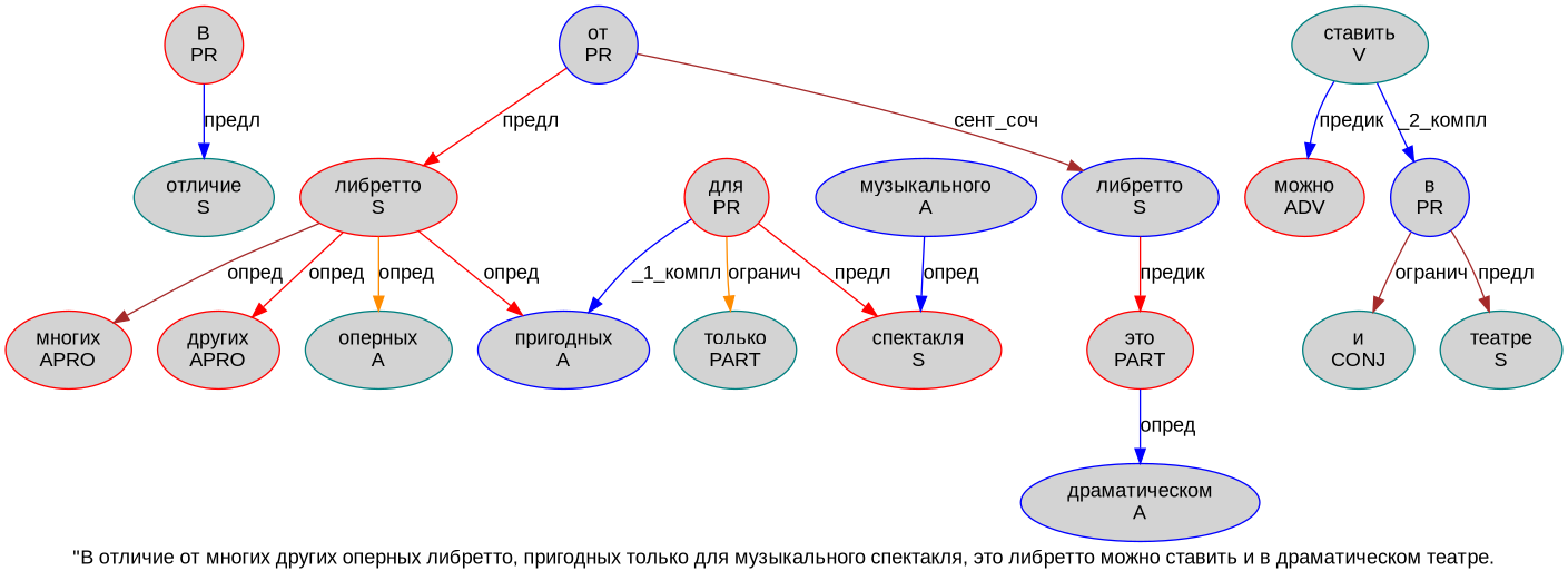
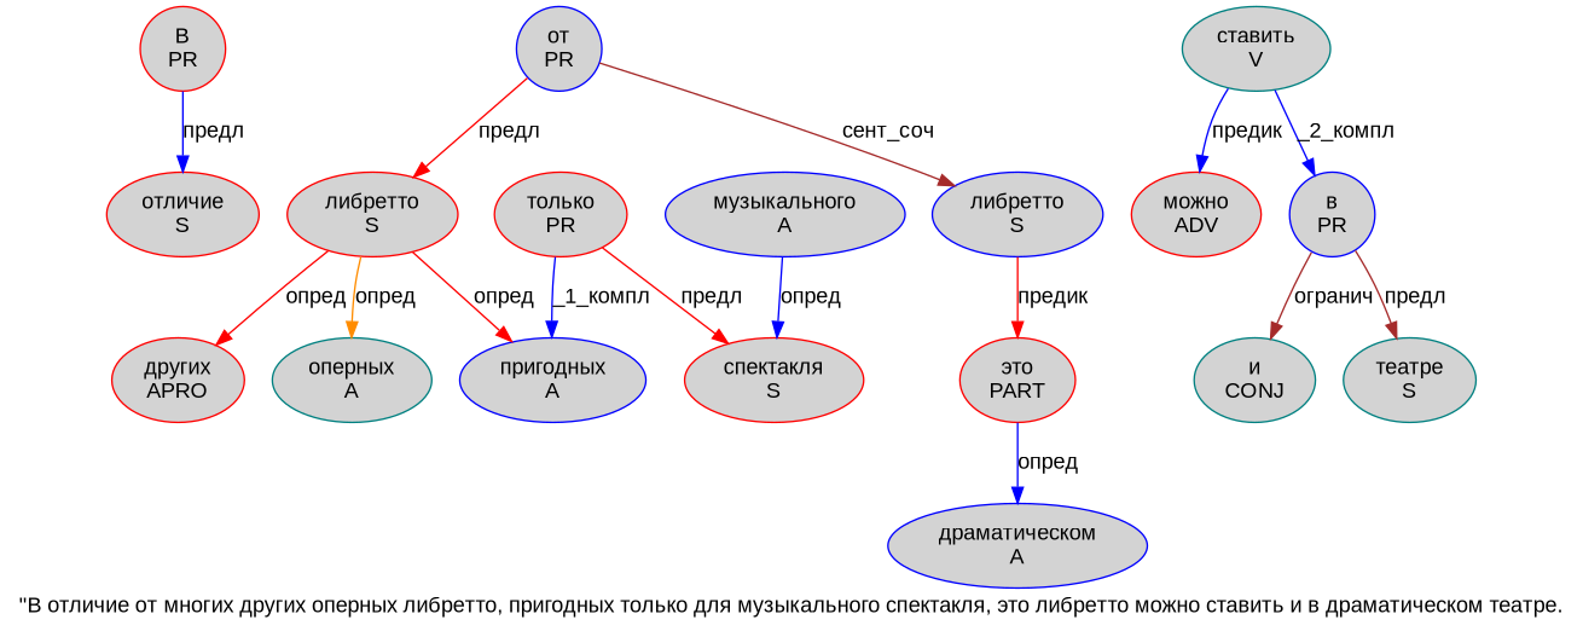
  digraph {
    fontname="Liberation Sans"
    label="\"В отличие от многих других оперных либретто, пригодных только для музыкального спектакля, это либретто можно ставить и в драматическом театре."
    node [color=red fillcolor=lightgray fontname="Liberation Sans" penwidth=1 shape=ellipse style=filled]
    edge [color=blue fontname="Liberation Sans"]
    n1 [label="В\nPR"]
-   n2 [color=teal label="отличие\nS"]
+   n2 [label="отличие\nS"]
    n3 [color=blue label="от\nPR"]
    n4 [label="либретто\nS"]
    n5 [color=blue label="либретто\nS"]
-   n6 [label="многих\nAPRO"]
    n7 [label="других\nAPRO"]
    n8 [color=teal label="оперных\nA"]
    n9 [color=blue label="пригодных\nA"]
    n10 [label="это\nPART"]
-   n11 [label="для\nPR"]
-   n12 [color=teal label="только\nPART"]
+   n11 [label="только\nPR"]
    n13 [label="спектакля\nS"]
    n14 [color=blue label="музыкального\nA"]
    n15 [color=blue label="драматическом\nA"]
    n16 [label="можно\nADV"]
    n17 [color=teal label="ставить\nV"]
    n18 [color=blue label="в\nPR"]
    n19 [color=teal label="и\nCONJ"]
    n20 [color=teal label="театре\nS"]
    n1 -> n2 [label="предл"]
    n3 -> n4 [color=red label="предл"]
    n3 -> n5 [color=brown label="сент_соч"]
-   n4 -> n6 [color=brown label="опред"]
    n4 -> n7 [color=red label="опред"]
    n4 -> n8 [color=darkorange label="опред"]
    n4 -> n9 [color=red label="опред"]
    n5 -> n10 [color=red label="предик"]
    n10 -> n15 [label="опред"]
    n11 -> n9 [label="_1_компл"]
-   n11 -> n12 [color=darkorange label="огранич"]
    n11 -> n13 [color=red label="предл"]
    n14 -> n13 [label="опред"]
    n17 -> n16 [label="предик"]
    n17 -> n18 [label="_2_компл"]
    n18 -> n19 [color=brown label="огранич"]
    n18 -> n20 [color=brown label="предл"]
  }
